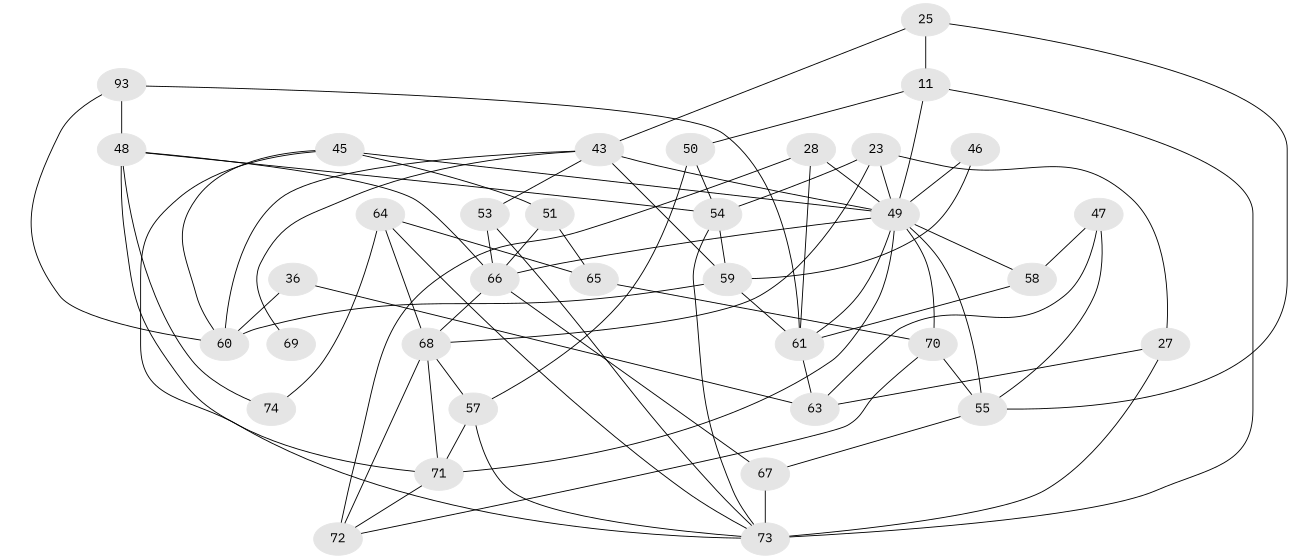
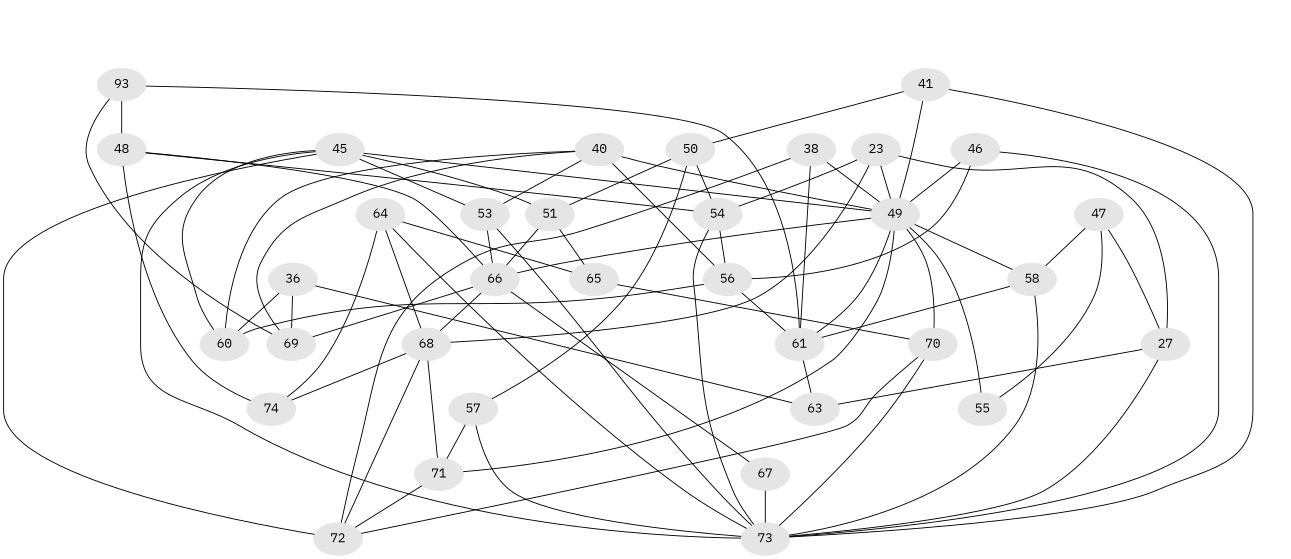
  graph {
    fontname="IBM Plex Mono"
    node [color=gray90 fontname="IBM Plex Mono" style=filled]
    edge [fontname="IBM Plex Mono"]
    27
    63
    73 [super="+44+43+45"]
    51 [super="+30"]
    65
    66 [super="+11+16+62"]
    64 [super="+32"]
    68 [super="+59"]
    74
    23
    49 [super="+17+42+39"]
    54
    55
    61 [super="+29+24"]
    58 [super="+52"]
    71 [super="+9"]
    70
    72 [super="+13"]
-   40 [super="+3" label=43]
+   40 [super="+3"]
    69
    53
    60 [super="+4"]
-   56 [super="+1+2" label=59]
-   25
-   41 [label=11]
+   56 [super="+1+2"]
+   41
    50
    46
    67 [super="+7+10"]
-   28
+   28 [label=38]
    57 [super="+5"]
    48 [super="+12"]
    n32 [label=93]
    n33 [label=45 super="+34"]
    36
    47
    27 -- 63
    27 -- 73
    51 -- 65
    51 -- 66
    65 -- 70
    66 -- 68 [weight=2]
+   66 -- 69
    66 -- 67 [weight=2]
    64 -- 73 [weight=2]
    64 -- 65
    64 -- 68 [weight=2]
    64 -- 74
-   68 -- 57
+   68 -- 74
    68 -- 71
    68 -- 72
    23 -- 27
    23 -- 68
    23 -- 49
    23 -- 54
    49 -- 66 [weight=3]
    49 -- 55
    49 -- 61 [weight=2]
    49 -- 58
    49 -- 71
    49 -- 70
    54 -- 73
    54 -- 56
-   55 -- 67
    61 -- 63
+   58 -- 73
    58 -- 61 [weight=2]
    71 -- 72
-   70 -- 55
+   70 -- 73
    70 -- 72
    40 -- 49 [weight=2]
    40 -- 69
    40 -- 53
    40 -- 60
    40 -- 56
    53 -- 73
    53 -- 66
    56 -- 61 [weight=3]
    56 -- 60 [weight=2]
-   25 -- 55
-   25 -- 40
-   25 -- 41
    41 -- 73
    41 -- 49
    41 -- 50
+   50 -- 51
    50 -- 54
    50 -- 57
+   46 -- 73
    46 -- 49
    46 -- 56
    67 -- 73 [weight=5]
    28 -- 49
    28 -- 61
    28 -- 72 [weight=2]
    57 -- 73
    57 -- 71 [weight=2]
    48 -- 66
    48 -- 74
    48 -- 54
-   48 -- 71
    n32 -- 61
-   n32 -- 60
+   n32 -- 69
    n32 -- 48 [weight=2]
    n33 -- 73
    n33 -- 51 [weight=2]
    n33 -- 49
+   n33 -- 72
+   n33 -- 53
    n33 -- 60 [weight=2]
    36 -- 63
+   36 -- 69
    36 -- 60
-   47 -- 63
+   47 -- 27
    47 -- 55
    47 -- 58
  }
